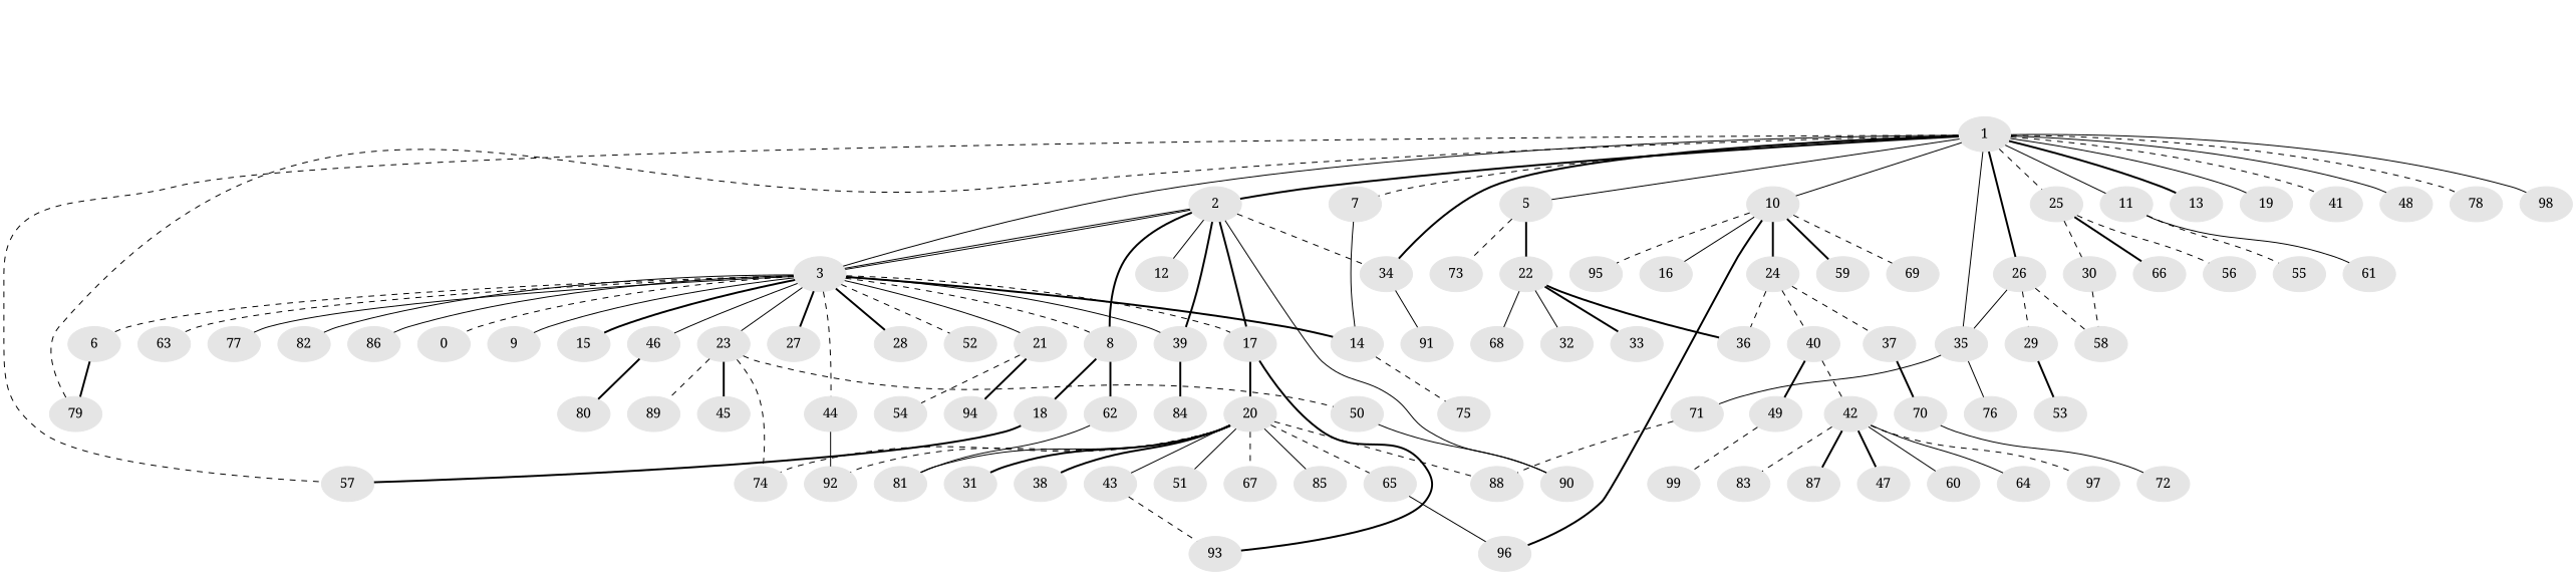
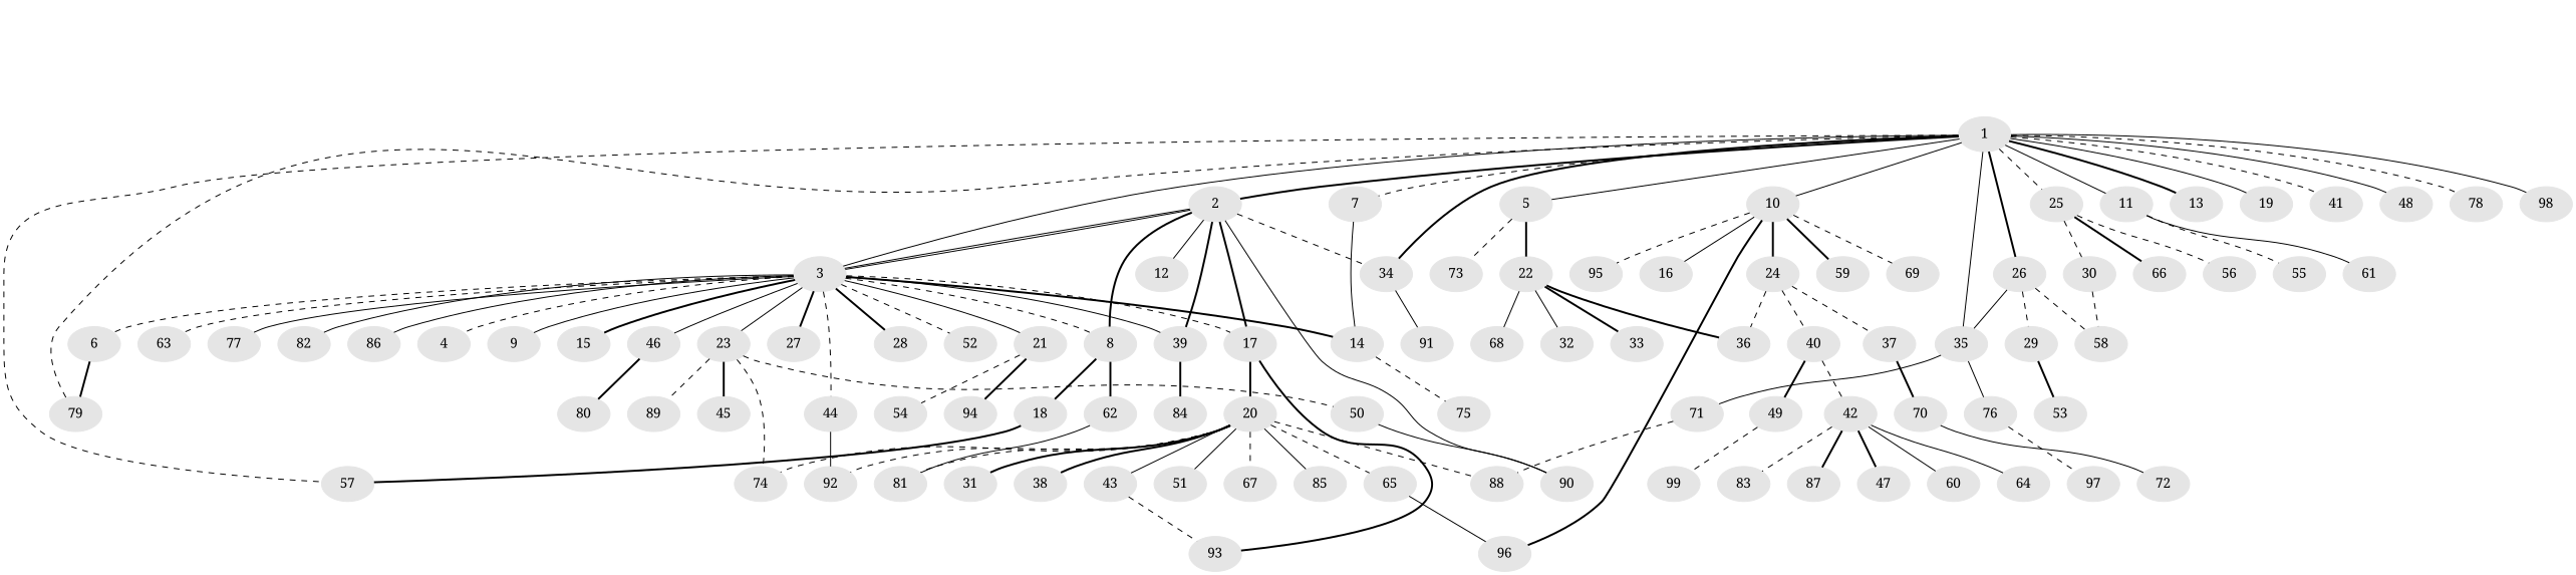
  graph {
    fontname="Noto Serif"
    node [color=gray90 fontname="Noto Serif" style=filled]
    edge [fontname="Noto Serif" style=dashed]
    1
    2
    3
    5
    7
    10
    11
    13
    19
    25
    26
    34
    35
    41
    48
    57
    78
    79
    98
    8
    12
    17
    39
    90
-   4 [label=0]
+   4
    6
    9
    14
    15
    21
    23
    27
    28
    44
    46
    52
    63
    77
    82
    86
    22
    73
    16
    24
    59
    69
    95
    96
    55
    61
    30
    56
    66
    29
    58
    91
    71
    76
    18
    62
    20
    93
    84
    75
    54
    94
    74
    45
    50
    89
    92
    80
    32
    33
    36
    68
    81
    37
    40
    31
    38
    43
    51
    65
    67
    85
    88
    70
    42
    49
    53
    72
    47
    60
    64
    83
    87
    97
    99
    1 -- 2 [style=bold]
    1 -- 3 [style=solid]
    1 -- 5 [style=solid]
    1 -- 7
    1 -- 10 [style=solid]
    1 -- 11 [style=solid]
    1 -- 13 [style=bold]
    1 -- 19 [style=solid]
    1 -- 25
    1 -- 26 [style=bold]
    1 -- 34 [style=bold]
    1 -- 35 [style=solid]
    1 -- 41
    1 -- 48 [style=solid]
    1 -- 57
    1 -- 78
    1 -- 79
    1 -- 98 [style=solid]
    2 -- 3 [style=solid]
    2 -- 3 [style=solid]
    2 -- 34
    2 -- 8 [style=bold]
    2 -- 12 [style=solid]
    2 -- 17 [style=bold]
    2 -- 39 [style=bold]
    2 -- 90 [style=solid]
    3 -- 8
    3 -- 17
    3 -- 39 [style=solid]
    3 -- 4
    3 -- 6
    3 -- 9 [style=solid]
    3 -- 14 [style=bold]
    3 -- 15 [style=bold]
    3 -- 21 [style=solid]
    3 -- 23 [style=solid]
    3 -- 27 [style=bold]
    3 -- 28 [style=bold]
    3 -- 44
    3 -- 46 [style=solid]
    3 -- 52
    3 -- 63
    3 -- 77 [style=solid]
    3 -- 82 [style=solid]
    3 -- 86 [style=solid]
    5 -- 22 [style=bold]
    5 -- 73
    7 -- 14 [style=solid]
    10 -- 16 [style=solid]
    10 -- 24 [style=bold]
    10 -- 59 [style=bold]
    10 -- 69
    10 -- 95
    10 -- 96 [style=bold]
    11 -- 55
    11 -- 61 [style=solid]
    25 -- 30
    25 -- 56
    25 -- 66 [style=bold]
    26 -- 35 [style=solid]
    26 -- 29
    26 -- 58
    34 -- 91 [style=solid]
    35 -- 71 [style=solid]
    35 -- 76 [style=solid]
    8 -- 18 [style=bold]
    8 -- 62 [style=bold]
    17 -- 20 [style=bold]
    17 -- 93 [style=bold]
    39 -- 84 [style=bold]
    6 -- 79 [style=bold]
    14 -- 75
    21 -- 54
    21 -- 94 [style=bold]
    23 -- 74
    23 -- 45 [style=bold]
    23 -- 50
    23 -- 89
    44 -- 92 [style=solid]
    46 -- 80 [style=bold]
    22 -- 32 [style=solid]
    22 -- 33 [style=bold]
    22 -- 36 [style=bold]
    22 -- 68 [style=solid]
    24 -- 36
    24 -- 37
    24 -- 40
    30 -- 58
    29 -- 53 [style=bold]
    71 -- 88
    18 -- 57 [style=bold]
    62 -- 81 [style=solid]
    20 -- 74
    20 -- 92
-   20 -- 81 [style=solid]
+   20 -- 81
    20 -- 31 [style=bold]
    20 -- 38 [style=bold]
    20 -- 43 [style=solid]
    20 -- 51 [style=solid]
    20 -- 65
    20 -- 67
    20 -- 85 [style=solid]
    20 -- 88
    50 -- 90 [style=solid]
    37 -- 70 [style=bold]
    40 -- 42
    40 -- 49 [style=bold]
    43 -- 93
    65 -- 96 [style=solid]
    70 -- 72 [style=solid]
    42 -- 47 [style=bold]
    42 -- 60 [style=solid]
    42 -- 64 [style=solid]
    42 -- 83
    42 -- 87 [style=bold]
-   42 -- 97
+   76 -- 97
    49 -- 99
  }
